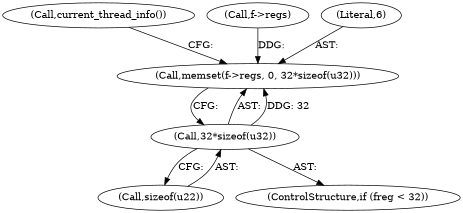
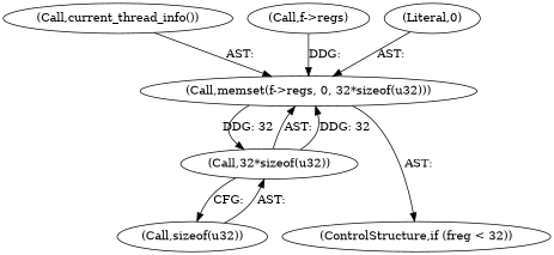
  digraph {
    n1 [label="(Call,memset(f->regs, 0, 32*sizeof(u32)))"]
    n2 [label="(Call,32*sizeof(u32))"]
    n3 [label="(ControlStructure,if (freg < 32))"]
-   n4 [label="(Call,sizeof(u22))"]
+   n4 [label="(Call,sizeof(u32))"]
    n5 [label="(Call,current_thread_info())"]
    n6 [label="(Call,f->regs)"]
-   n7 [label="(Literal,6)"]
-   n1 -> n2 [label="CFG: "]
-   n2 -> n3 [label="AST: "]
+   n7 [label="(Literal,0)"]
+   n1 -> n2 [label="DDG: 32"]
+   n1 -> n3 [label="AST: "]
    n2 -> n1 [label="AST: "]
    n2 -> n1 [label="DDG: 32"]
    n2 -> n4 [label="CFG: "]
    n4 -> n2 [label="AST: "]
-   n5 -> n1 [label="CFG: "]
+   n5 -> n1 [label="AST: "]
    n6 -> n1 [label="DDG: "]
    n7 -> n1 [label="AST: "]
  }
